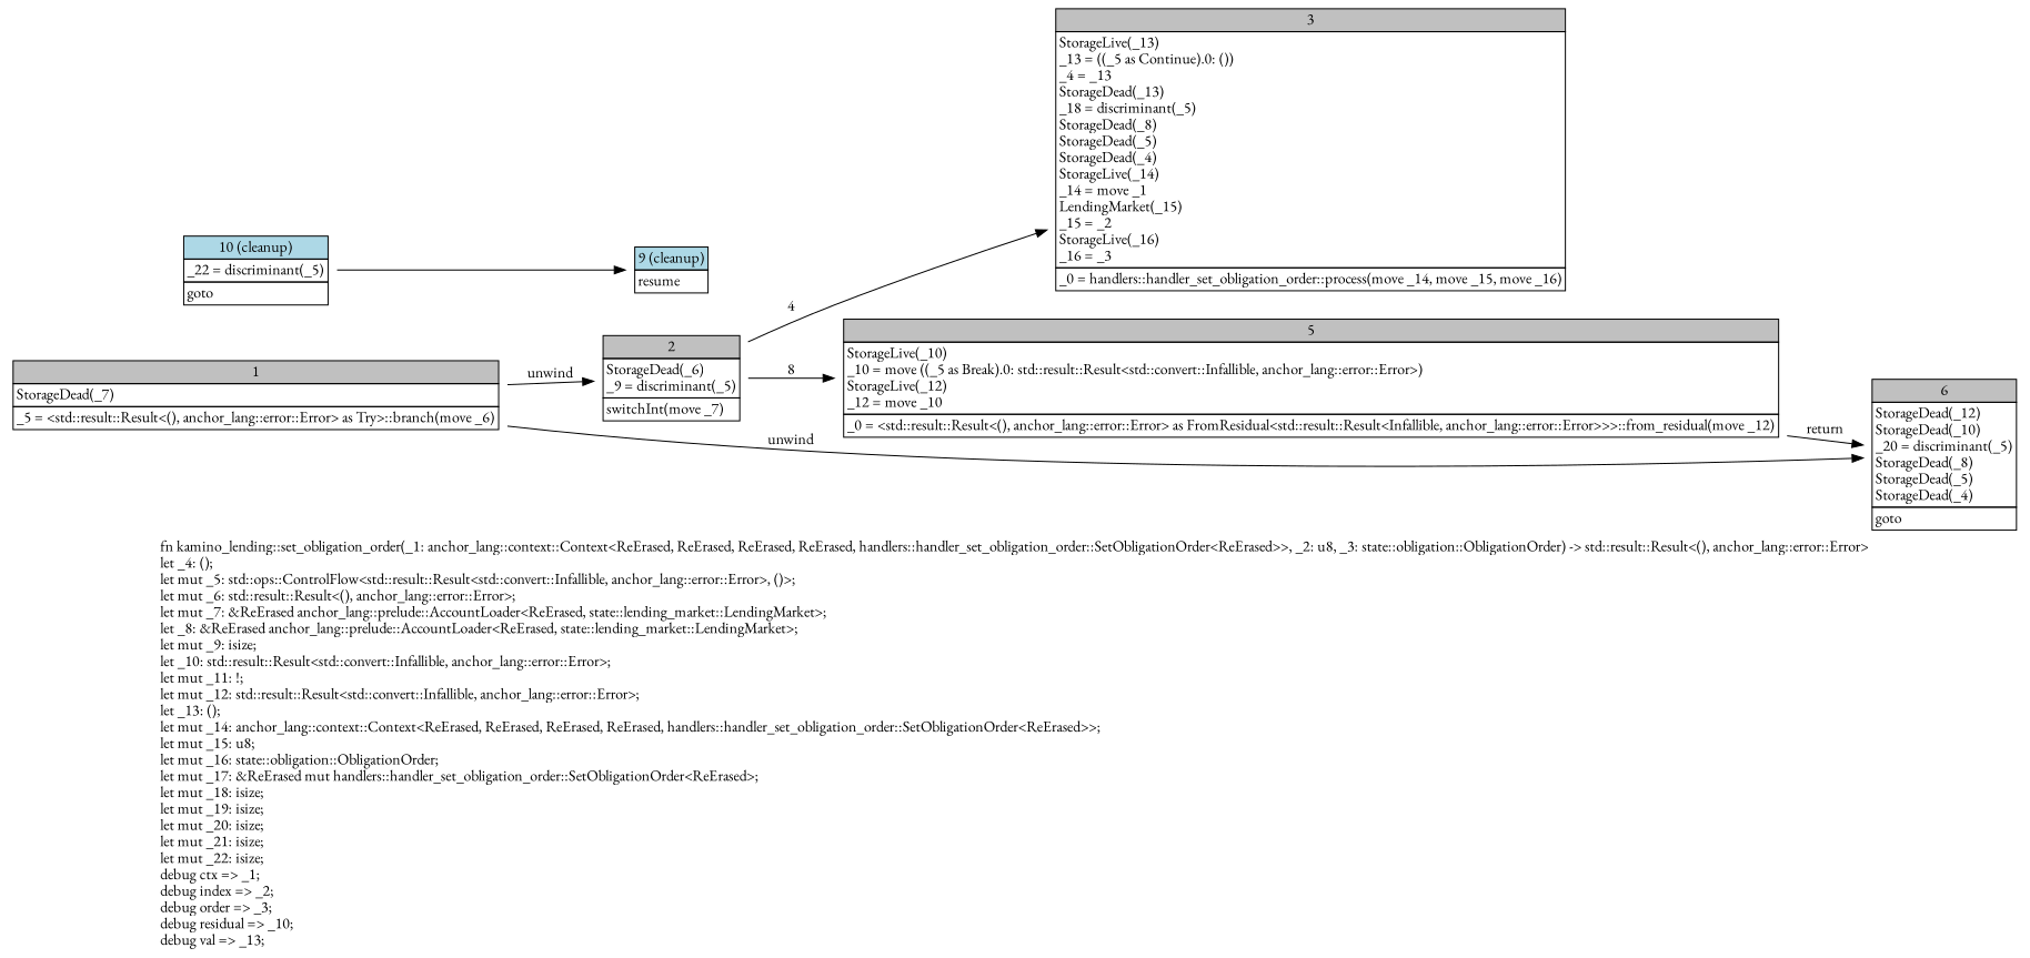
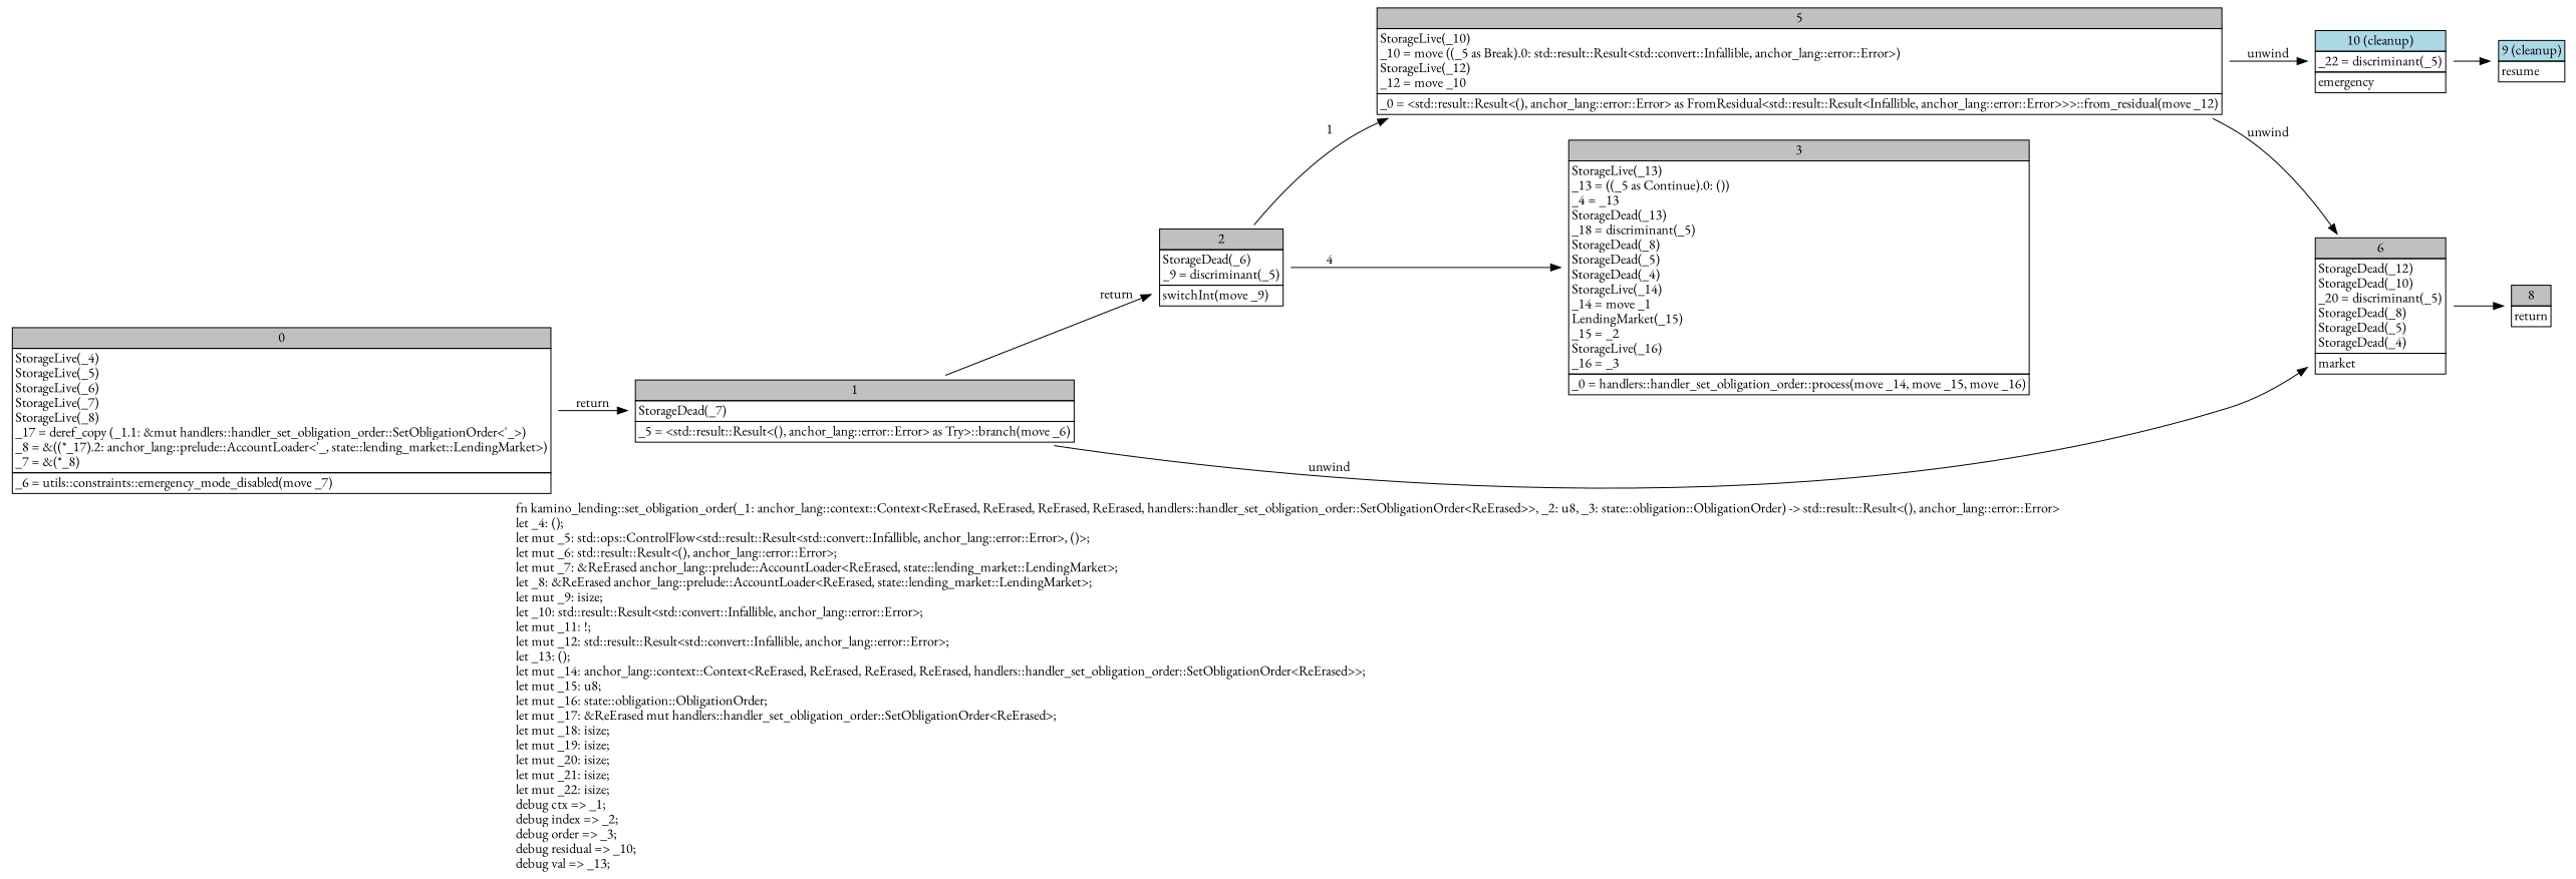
  digraph {
    fontname="EB Garamond"
    label=<fn kamino_lending::set_obligation_order(_1: anchor_lang::context::Context&lt;ReErased, ReErased, ReErased, ReErased, handlers::handler_set_obligation_order::SetObligationOrder&lt;ReErased&gt;&gt;, _2: u8, _3: state::obligation::ObligationOrder) -&gt; std::result::Result&lt;(), anchor_lang::error::Error&gt;<br align="left"/>let _4: ();<br align="left"/>let mut _5: std::ops::ControlFlow&lt;std::result::Result&lt;std::convert::Infallible, anchor_lang::error::Error&gt;, ()&gt;;<br align="left"/>let mut _6: std::result::Result&lt;(), anchor_lang::error::Error&gt;;<br align="left"/>let mut _7: &amp;ReErased anchor_lang::prelude::AccountLoader&lt;ReErased, state::lending_market::LendingMarket&gt;;<br align="left"/>let _8: &amp;ReErased anchor_lang::prelude::AccountLoader&lt;ReErased, state::lending_market::LendingMarket&gt;;<br align="left"/>let mut _9: isize;<br align="left"/>let _10: std::result::Result&lt;std::convert::Infallible, anchor_lang::error::Error&gt;;<br align="left"/>let mut _11: !;<br align="left"/>let mut _12: std::result::Result&lt;std::convert::Infallible, anchor_lang::error::Error&gt;;<br align="left"/>let _13: ();<br align="left"/>let mut _14: anchor_lang::context::Context&lt;ReErased, ReErased, ReErased, ReErased, handlers::handler_set_obligation_order::SetObligationOrder&lt;ReErased&gt;&gt;;<br align="left"/>let mut _15: u8;<br align="left"/>let mut _16: state::obligation::ObligationOrder;<br align="left"/>let mut _17: &amp;ReErased mut handlers::handler_set_obligation_order::SetObligationOrder&lt;ReErased&gt;;<br align="left"/>let mut _18: isize;<br align="left"/>let mut _19: isize;<br align="left"/>let mut _20: isize;<br align="left"/>let mut _21: isize;<br align="left"/>let mut _22: isize;<br align="left"/>debug ctx =&gt; _1;<br align="left"/>debug index =&gt; _2;<br align="left"/>debug order =&gt; _3;<br align="left"/>debug residual =&gt; _10;<br align="left"/>debug val =&gt; _13;<br align="left"/>>
    rankdir=LR
    node [fontname="EB Garamond" shape=none]
    edge [fontname="EB Garamond"]
+   n1 [label=<<table border="0" cellborder="1" cellspacing="0"><tr><td bgcolor="gray" align="center" colspan="1">0</td></tr><tr><td align="left" balign="left">StorageLive(_4)<br/>StorageLive(_5)<br/>StorageLive(_6)<br/>StorageLive(_7)<br/>StorageLive(_8)<br/>_17 = deref_copy (_1.1: &amp;mut handlers::handler_set_obligation_order::SetObligationOrder&lt;'_&gt;)<br/>_8 = &amp;((*_17).2: anchor_lang::prelude::AccountLoader&lt;'_, state::lending_market::LendingMarket&gt;)<br/>_7 = &amp;(*_8)<br/></td></tr><tr><td align="left">_6 = utils::constraints::emergency_mode_disabled(move _7)</td></tr></table>>]
    n2 [label=<<table border="0" cellborder="1" cellspacing="0"><tr><td bgcolor="gray" align="center" colspan="1">1</td></tr><tr><td align="left" balign="left">StorageDead(_7)<br/></td></tr><tr><td align="left">_5 = &lt;std::result::Result&lt;(), anchor_lang::error::Error&gt; as Try&gt;::branch(move _6)</td></tr></table>>]
-   n3 [label=<<table border="0" cellborder="1" cellspacing="0"><tr><td bgcolor="gray" align="center" colspan="1">2</td></tr><tr><td align="left" balign="left">StorageDead(_6)<br/>_9 = discriminant(_5)<br/></td></tr><tr><td align="left">switchInt(move _7)</td></tr></table>>]
-   n4 [label=<<table border="0" cellborder="1" cellspacing="0"><tr><td bgcolor="gray" align="center" colspan="1">6</td></tr><tr><td align="left" balign="left">StorageDead(_12)<br/>StorageDead(_10)<br/>_20 = discriminant(_5)<br/>StorageDead(_8)<br/>StorageDead(_5)<br/>StorageDead(_4)<br/></td></tr><tr><td align="left">goto</td></tr></table>>]
+   n3 [label=<<table border="0" cellborder="1" cellspacing="0"><tr><td bgcolor="gray" align="center" colspan="1">2</td></tr><tr><td align="left" balign="left">StorageDead(_6)<br/>_9 = discriminant(_5)<br/></td></tr><tr><td align="left">switchInt(move _9)</td></tr></table>>]
+   n4 [label=<<table border="0" cellborder="1" cellspacing="0"><tr><td bgcolor="gray" align="center" colspan="1">6</td></tr><tr><td align="left" balign="left">StorageDead(_12)<br/>StorageDead(_10)<br/>_20 = discriminant(_5)<br/>StorageDead(_8)<br/>StorageDead(_5)<br/>StorageDead(_4)<br/></td></tr><tr><td align="left">market</td></tr></table>>]
    n5 [label=<<table border="0" cellborder="1" cellspacing="0"><tr><td bgcolor="gray" align="center" colspan="1">3</td></tr><tr><td align="left" balign="left">StorageLive(_13)<br/>_13 = ((_5 as Continue).0: ())<br/>_4 = _13<br/>StorageDead(_13)<br/>_18 = discriminant(_5)<br/>StorageDead(_8)<br/>StorageDead(_5)<br/>StorageDead(_4)<br/>StorageLive(_14)<br/>_14 = move _1<br/>LendingMarket(_15)<br/>_15 = _2<br/>StorageLive(_16)<br/>_16 = _3<br/></td></tr><tr><td align="left">_0 = handlers::handler_set_obligation_order::process(move _14, move _15, move _16)</td></tr></table>>]
    n6 [label=<<table border="0" cellborder="1" cellspacing="0"><tr><td bgcolor="gray" align="center" colspan="1">5</td></tr><tr><td align="left" balign="left">StorageLive(_10)<br/>_10 = move ((_5 as Break).0: std::result::Result&lt;std::convert::Infallible, anchor_lang::error::Error&gt;)<br/>StorageLive(_12)<br/>_12 = move _10<br/></td></tr><tr><td align="left">_0 = &lt;std::result::Result&lt;(), anchor_lang::error::Error&gt; as FromResidual&lt;std::result::Result&lt;Infallible, anchor_lang::error::Error&gt;&gt;&gt;::from_residual(move _12)</td></tr></table>>]
    n7 [label=<<table border="0" cellborder="1" cellspacing="0"><tr><td bgcolor="lightblue" align="center" colspan="1">9 (cleanup)</td></tr><tr><td align="left">resume</td></tr></table>>]
-   n8 [label=<<table border="0" cellborder="1" cellspacing="0"><tr><td bgcolor="lightblue" align="center" colspan="1">10 (cleanup)</td></tr><tr><td align="left" balign="left">_22 = discriminant(_5)<br/></td></tr><tr><td align="left">goto</td></tr></table>>]
-   n2 -> n3 [label=unwind]
+   n8 [label=<<table border="0" cellborder="1" cellspacing="0"><tr><td bgcolor="lightblue" align="center" colspan="1">10 (cleanup)</td></tr><tr><td align="left" balign="left">_22 = discriminant(_5)<br/></td></tr><tr><td align="left">emergency</td></tr></table>>]
+   n9 [label=<<table border="0" cellborder="1" cellspacing="0"><tr><td bgcolor="gray" align="center" colspan="1">8</td></tr><tr><td align="left">return</td></tr></table>>]
+   n1 -> n2 [label=return]
+   n2 -> n3 [label=return]
    n2 -> n4 [label=unwind]
    n3 -> n5 [label=4]
-   n3 -> n6 [label=8]
-   n6 -> n4 [label=return]
+   n3 -> n6 [label=1]
+   n4 -> n9
+   n6 -> n4 [label=unwind]
+   n6 -> n8 [label=unwind]
    n8 -> n7
  }
